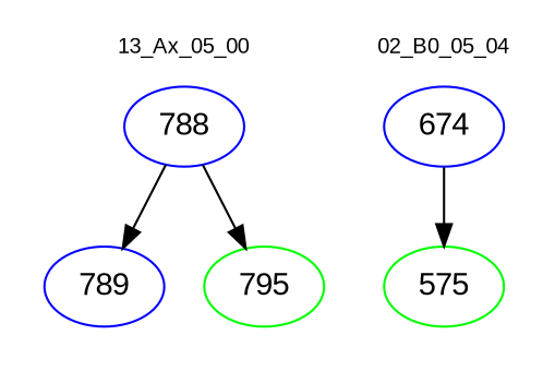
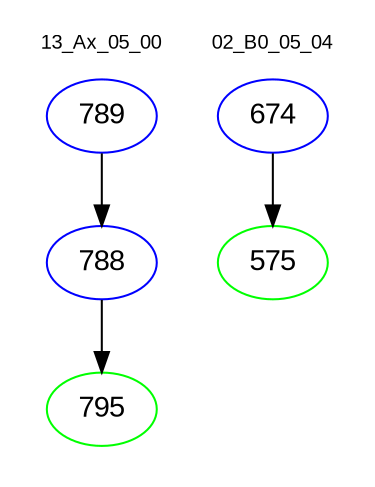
  digraph {
    fontname="Liberation Sans"
    node [color=blue fontname="Liberation Sans"]
    edge [color=black fontname="Liberation Sans"]
    n1 [label=788]
    n2 [label=789]
    n3 [color=green label=795]
    n4 [label=674]
    n5 [color=green label=575]
    subgraph cluster_1 {
      color=white
      fontsize=10
      label="13_Ax_05_00"
      n1
      n2
      n3
    }
    subgraph cluster_2 {
      color=white
      fontsize=10
      label="02_B0_05_04"
      n4
      n5
    }
-   n1 -> n2
+   n2 -> n1
    n1 -> n3
    n4 -> n5
  }
